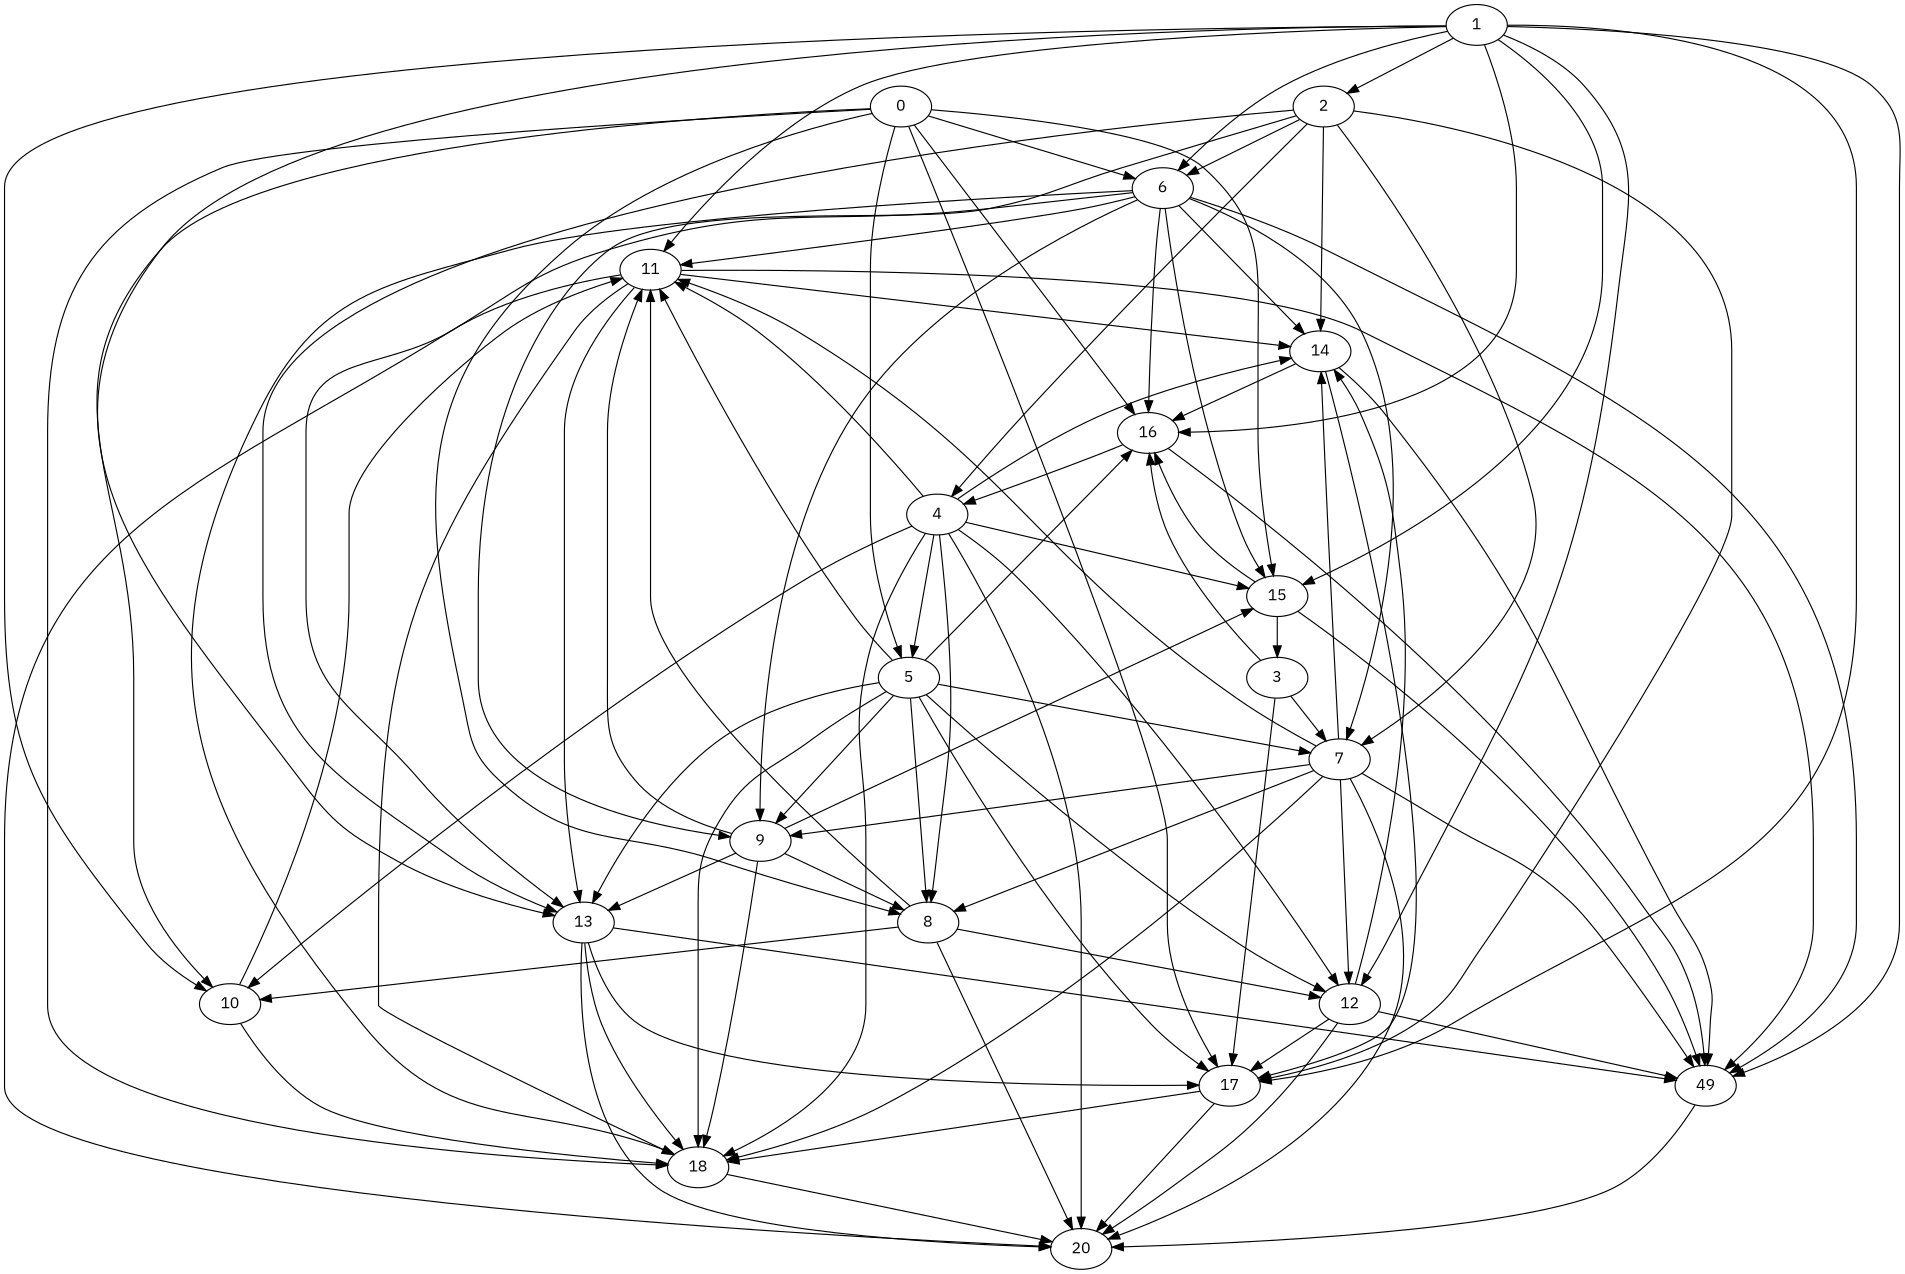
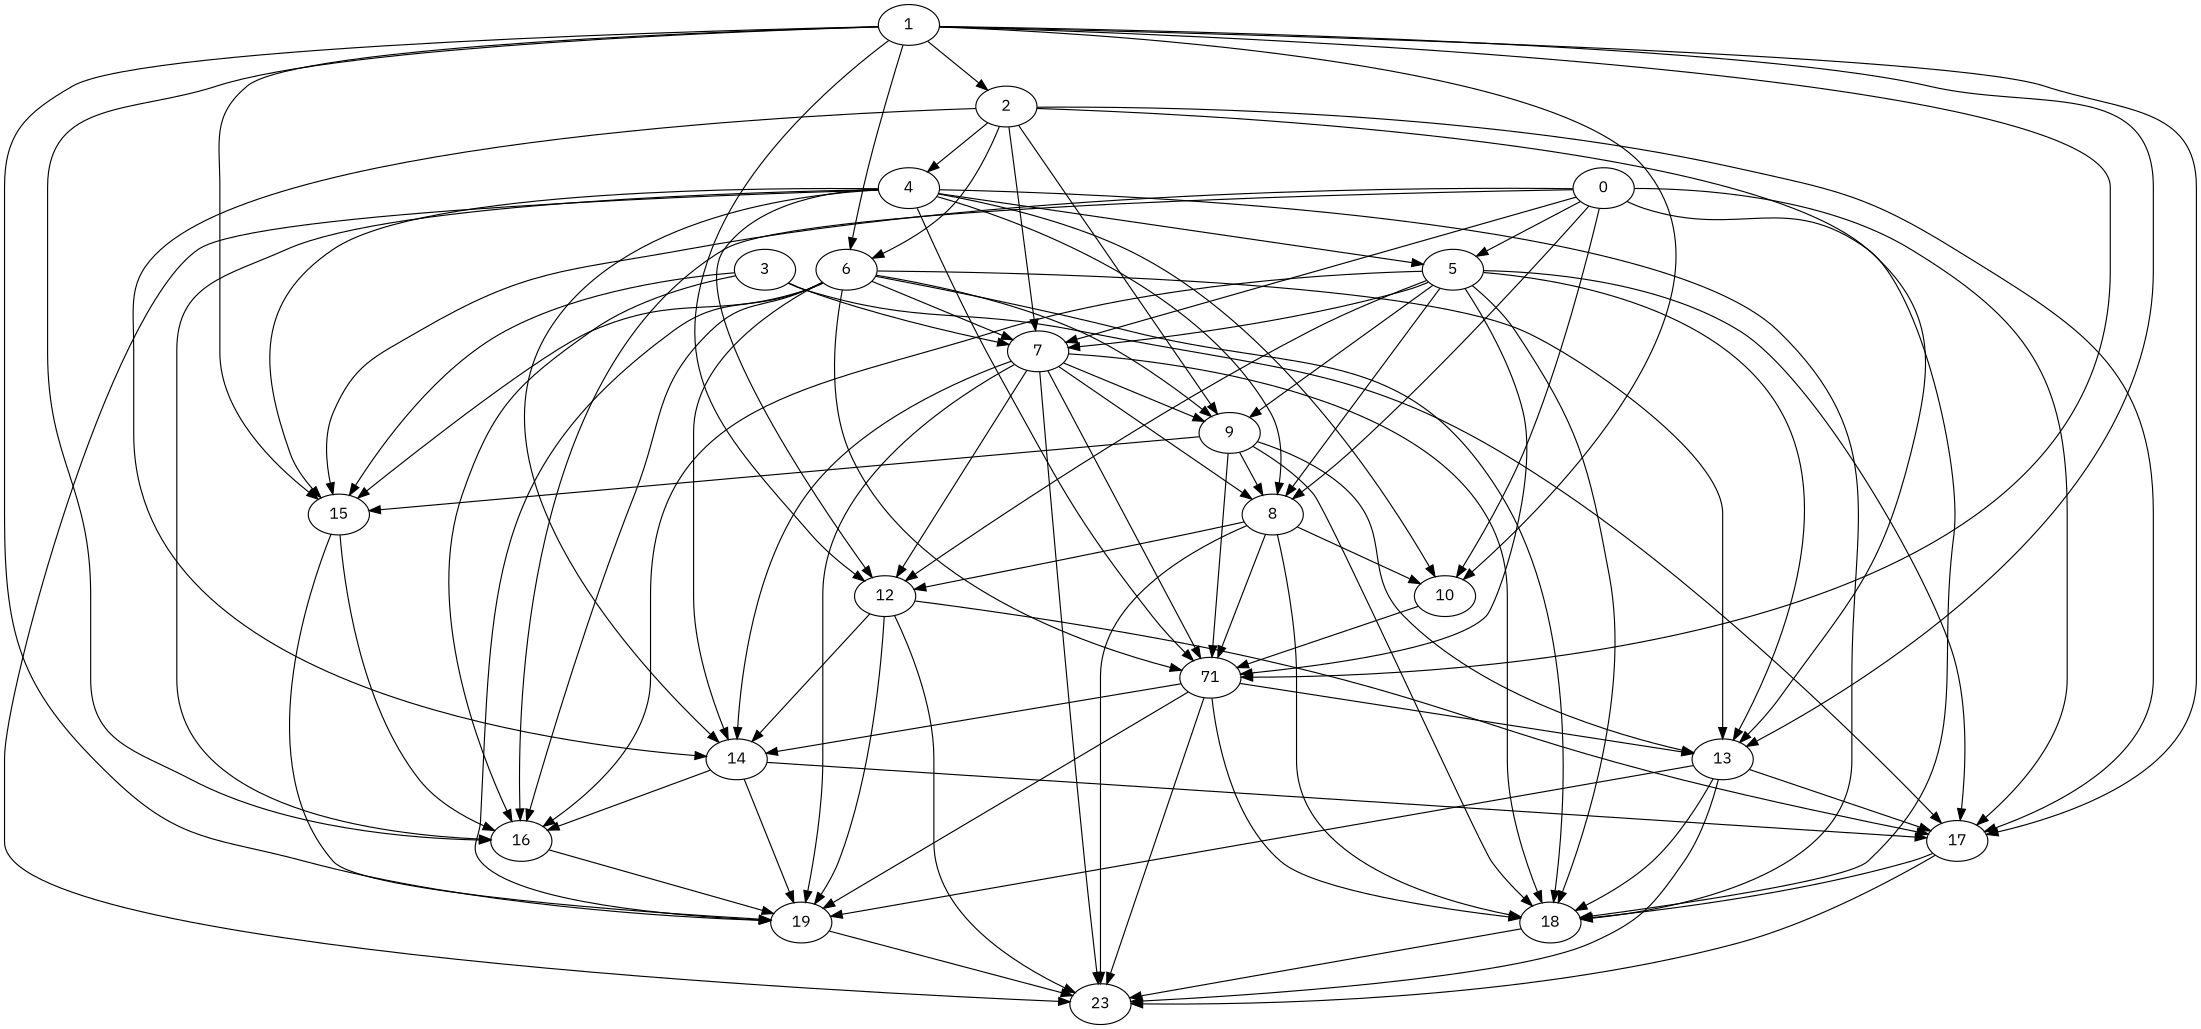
  digraph {
    fontname="IBM Plex Sans"
    node [Weight=5 fontname="IBM Plex Sans"]
    edge [Weight=6 fontname="IBM Plex Sans"]
    1 [Weight=8]
    2
    6 [Weight=4]
    10 [Weight=4]
-   11
+   11 [label=71]
    12 [Weight=3]
    13
    15
    17 [Weight=7]
    16 [Weight=2]
-   19 [label=49]
+   19
    4 [Weight=10]
    7 [Weight=4]
    9
    14 [Weight=10]
    18 [Weight=6]
-   20 [Weight=8]
+   20 [Weight=8 label=23]
    5 [Weight=7]
    8 [Weight=7]
    0 [Weight=8]
    3 [Weight=8]
    1 -> 2 [Weight=21]
    1 -> 6 [Weight=4]
    1 -> 10 [Weight=21]
    1 -> 11 [Weight=19]
    1 -> 12 [Weight=4]
    1 -> 13 [Weight=11]
    1 -> 15 [Weight=8]
    1 -> 17 [Weight=8]
    1 -> 16 [Weight=4]
    1 -> 19 [Weight=21]
    2 -> 6 [Weight=4]
    2 -> 13 [Weight=11]
    2 -> 17 [Weight=19]
    2 -> 4 [Weight=17]
    2 -> 7
    2 -> 9 [Weight=11]
    2 -> 14 [Weight=21]
    6 -> 11 [Weight=13]
    6 -> 13
    6 -> 15 [Weight=15]
    6 -> 16 [Weight=8]
    6 -> 19
    6 -> 7 [Weight=17]
    6 -> 9
    6 -> 14 [Weight=11]
    6 -> 18
    10 -> 11 [Weight=15]
    11 -> 13
    11 -> 19 [Weight=8]
    11 -> 14 [Weight=17]
    11 -> 18 [Weight=21]
    11 -> 20
    12 -> 17 [Weight=4]
    12 -> 19 [Weight=19]
    12 -> 14 [Weight=15]
    12 -> 20
    13 -> 17 [Weight=15]
    13 -> 19 [Weight=15]
    13 -> 18 [Weight=4]
    13 -> 20 [Weight=13]
    15 -> 16 [Weight=15]
    15 -> 19 [Weight=15]
    17 -> 18 [Weight=13]
    17 -> 20 [Weight=17]
    16 -> 19 [Weight=17]
    19 -> 20
    4 -> 10 [Weight=15]
    4 -> 11
    4 -> 12 [Weight=17]
    4 -> 15 [Weight=21]
-   16 -> 4 [Weight=13]
+   4 -> 16 [Weight=13]
    4 -> 14
    4 -> 18 [Weight=8]
    4 -> 20 [Weight=15]
    4 -> 5 [Weight=13]
    4 -> 8 [Weight=17]
    7 -> 11 [Weight=8]
    7 -> 12 [Weight=17]
    7 -> 19 [Weight=15]
    7 -> 9 [Weight=4]
    7 -> 14 [Weight=13]
    7 -> 18 [Weight=15]
    7 -> 20 [Weight=17]
    7 -> 8 [Weight=11]
    9 -> 11
    9 -> 13
    9 -> 15
    9 -> 18 [Weight=21]
    9 -> 8 [Weight=17]
    14 -> 17 [Weight=17]
    14 -> 16 [Weight=21]
    14 -> 19 [Weight=4]
    18 -> 20 [Weight=21]
    5 -> 11 [Weight=15]
    5 -> 12 [Weight=8]
    5 -> 13 [Weight=15]
    5 -> 17
    5 -> 16 [Weight=21]
    5 -> 7 [Weight=21]
    5 -> 9 [Weight=4]
    5 -> 18 [Weight=19]
    5 -> 8 [Weight=17]
    8 -> 10 [Weight=17]
    8 -> 11 [Weight=4]
    8 -> 12 [Weight=17]
-   10 -> 18 [Weight=21]
+   8 -> 18 [Weight=21]
    8 -> 20 [Weight=11]
-   0 -> 6 [Weight=13]
+   0 -> 7 [Weight=13]
    0 -> 10 [Weight=15]
    0 -> 15
    0 -> 17 [Weight=15]
    0 -> 16 [Weight=19]
    0 -> 18
    0 -> 5 [Weight=8]
    0 -> 8
-   15 -> 3 [Weight=11]
+   3 -> 15 [Weight=11]
    3 -> 17 [Weight=19]
    3 -> 16 [Weight=15]
    3 -> 7
  }
